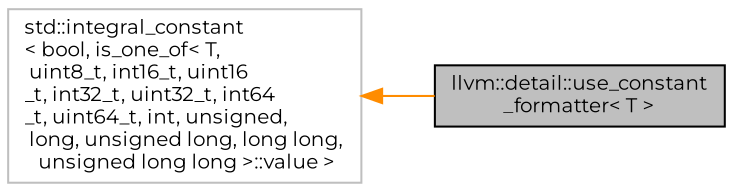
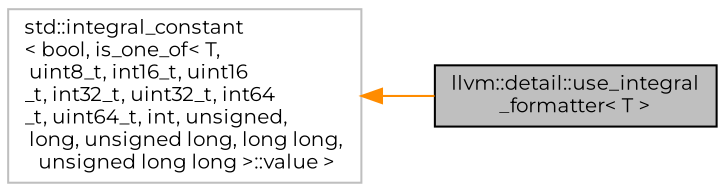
  digraph {
    rankdir=LR
    fontname=Montserrat
    node [fontname=Montserrat fontsize=10 shape=record]
-   n1 [color=black fillcolor=grey75 fontcolor=black height=0.2 label="llvm::detail::use_constant\l_formatter\< T \>" style=filled width=0.4]
+   n1 [color=black fillcolor=grey75 fontcolor=black height=0.2 label="llvm::detail::use_integral\l_formatter\< T \>" style=filled width=0.4]
    n2 [color=grey75 height=0.2 label="std::integral_constant\l\< bool, is_one_of\< T,\l uint8_t, int16_t, uint16\l_t, int32_t, uint32_t, int64\l_t, uint64_t, int, unsigned,\l long, unsigned long, long long,\l unsigned long long \>::value \>" width=0.4]
    n2 -> n1 [color=darkorange dir=back fontname=Montserrat fontsize=10 labelfontname=Helvetica labelfontsize=10 style=solid]
  }
